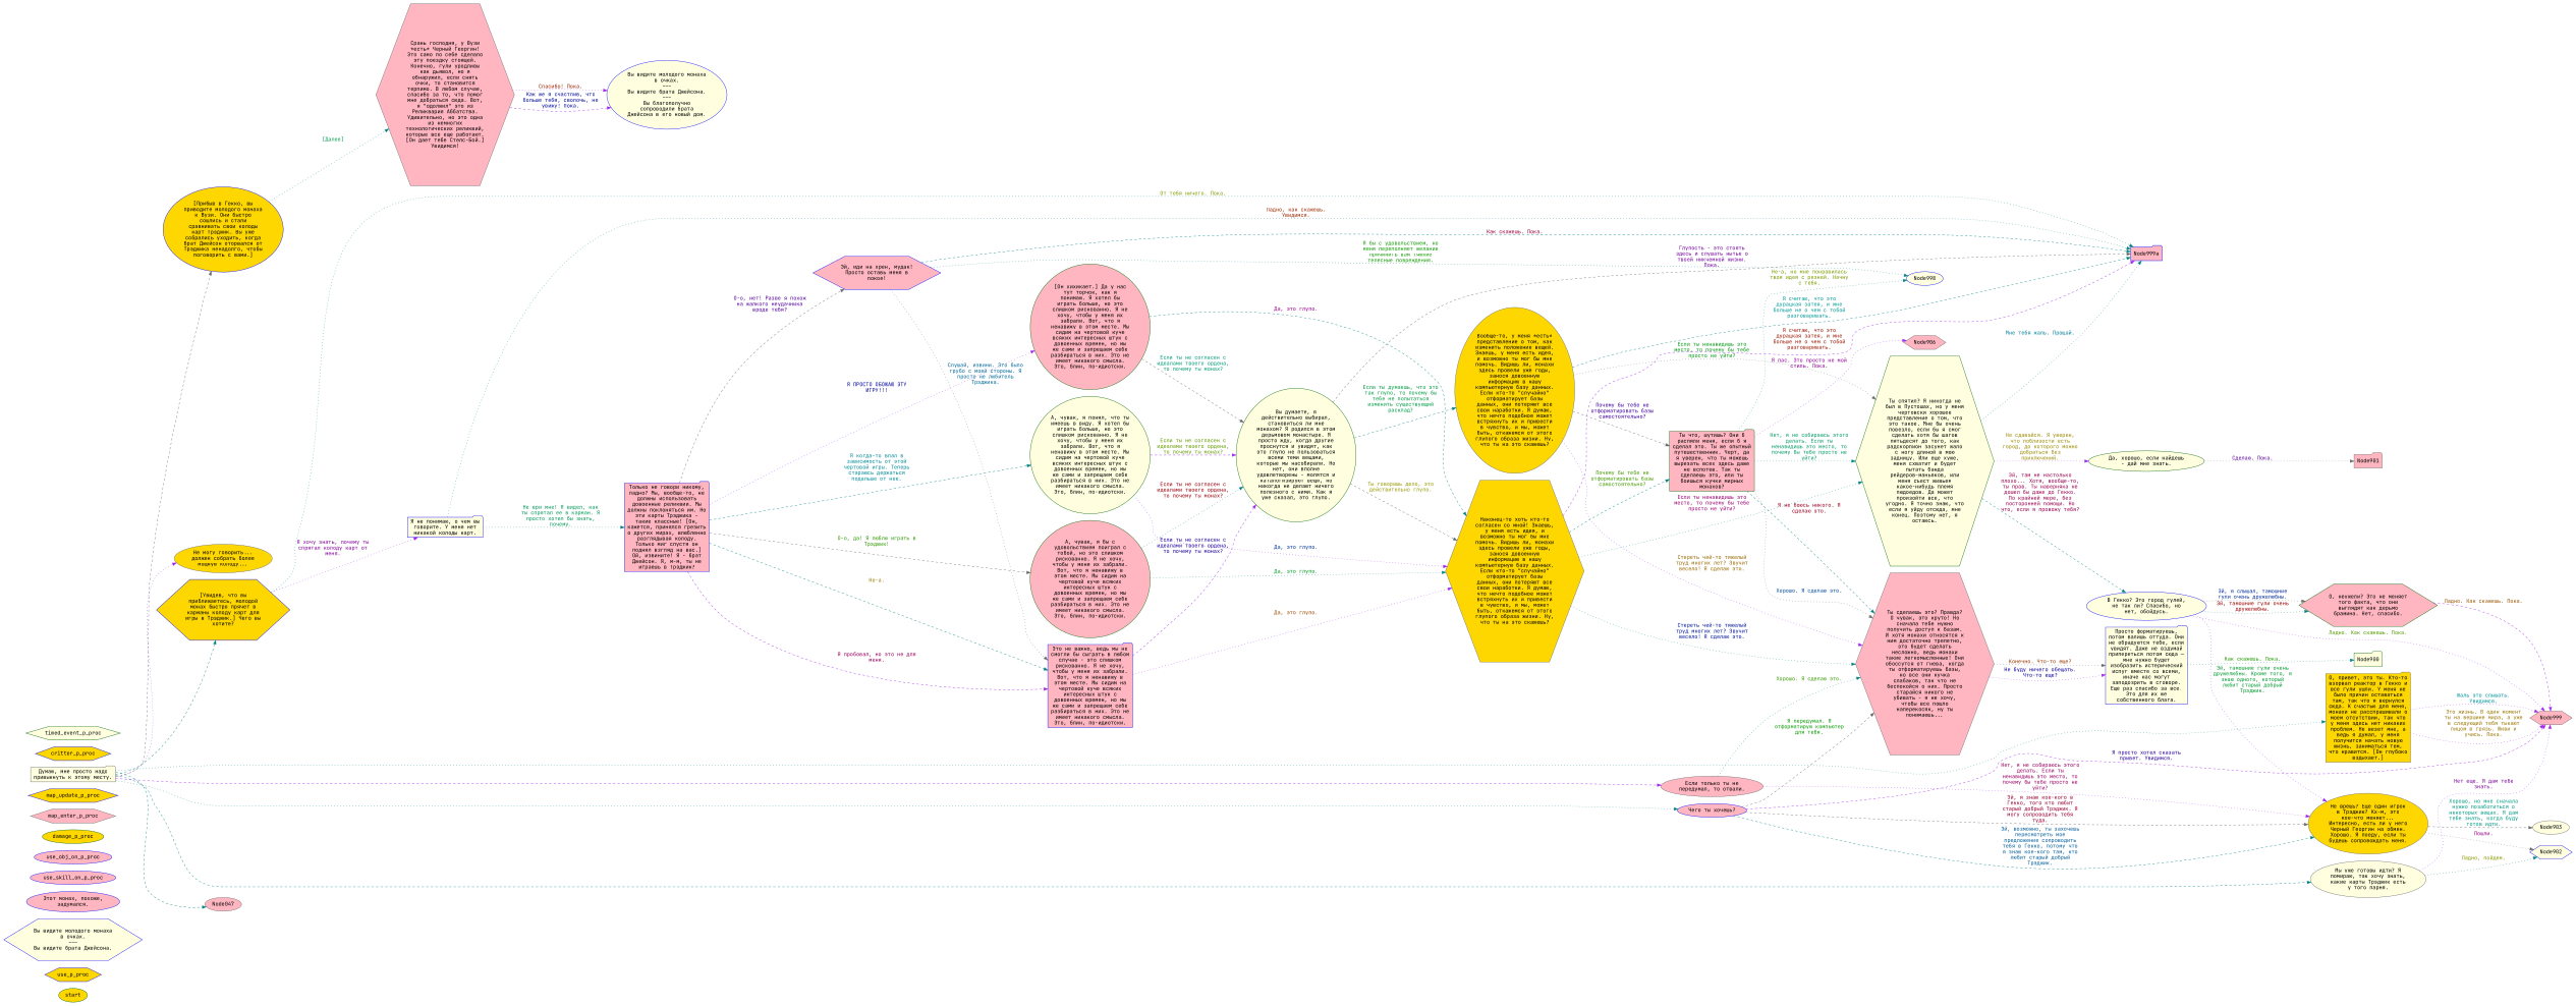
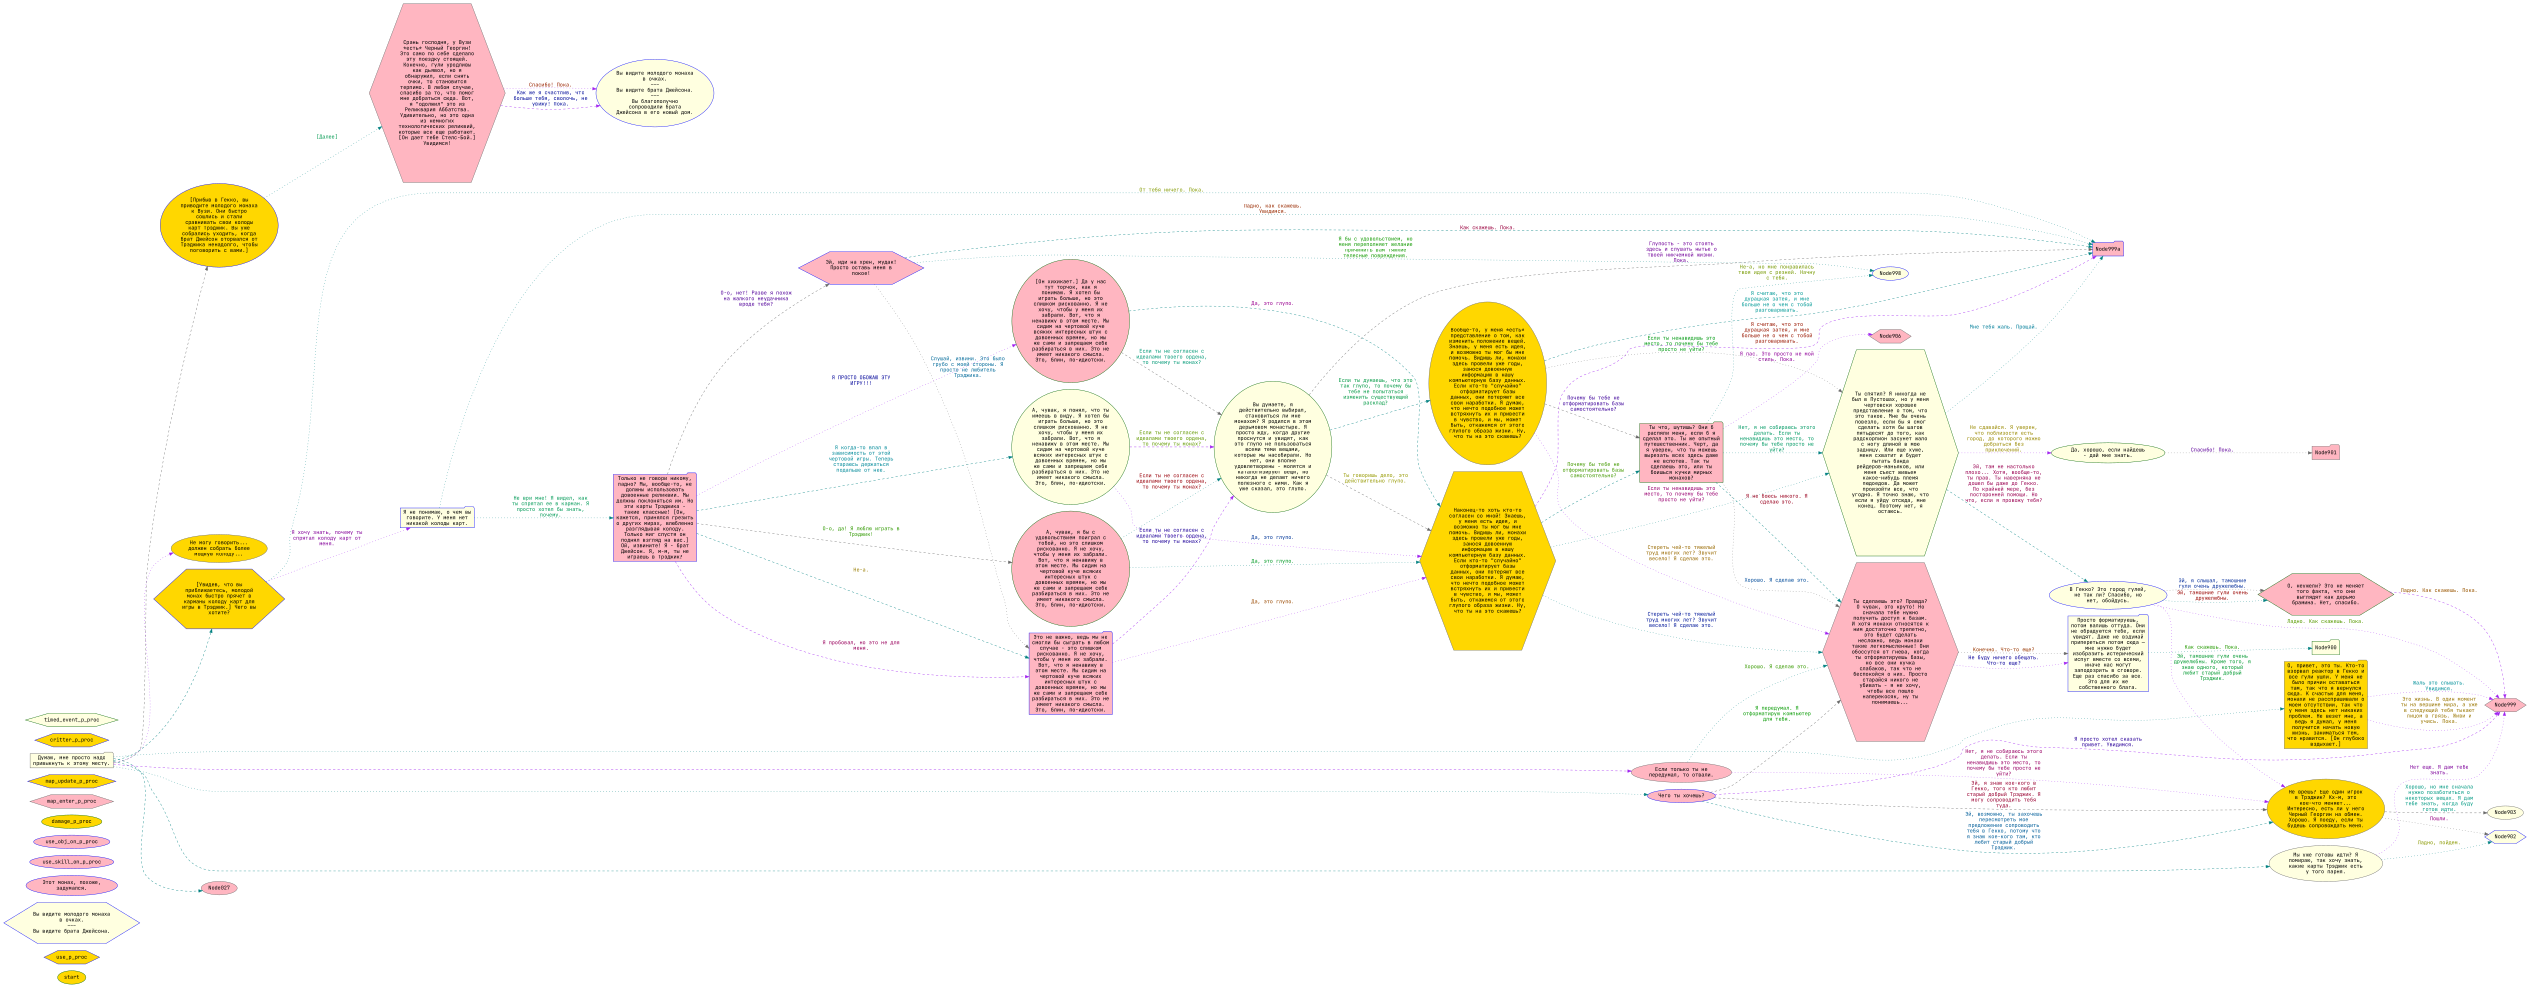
  digraph {
    fontname="JetBrains Mono"
    rankdir=LR
    node [color=blue fillcolor=lightpink fontname="JetBrains Mono" shape=ellipse style=filled]
    edge [color=teal fontname="JetBrains Mono" style=dotted]
    start [color=darkgreen fillcolor=gold]
    use_p_proc [fillcolor=gold shape=hexagon]
    n3 [fillcolor=lightyellow label="Вы видите молодого монаха\nв очках.\n---\nВы видите брата Джейсона." shape=hexagon]
    n4 [label="Этот монах, похоже,\nзадумался."]
    use_skill_on_p_proc
    use_obj_on_p_proc
    damage_p_proc [color=darkgreen fillcolor=gold]
    map_enter_p_proc [color=gray40 shape=hexagon]
    map_update_p_proc [fillcolor=gold shape=hexagon]
    n10 [color=gray40 fillcolor=lightyellow label="Думаю, мне просто надо\nпривыкнуть к этому месту." shape=folder]
    n11 [fillcolor=gold label="[Прибыв в Гекко, вы\nприводите молодого монаха\nк Вузи. Они быстро\nсошлись и стали\nсравнивать свои колоды\nкарт Трэджик. Вы уже\nсобрались уходить, когда\nбрат Джейсон оторвался от\nТрэджика ненадолго, чтобы\nпоговорить с вами.]"]
    n12 [color=gray40 fillcolor=gold label="Не могу говорить...\nдолжен собрать более\nмощную колоду..."]
    n13 [color=gray40 fillcolor=gold label="О, привет, это ты. Кто-то\nвзорвал реактор в Гекко и\nвсе гули ушли. У меня не\nбыло причин оставаться\nтам, так что я вернулся\nсюда. К счастью для меня,\nмонахи не расспрашивали о\nмоем отсутствии, так что\nу меня здесь нет никаких\nпроблем. Не везет мне, а\nведь я думал, у меня\nполучится начать новую\nжизнь, заниматься тем,\nчто нравится. [Он глубоко\nвздыхает.]" shape=folder]
    n14 [fillcolor=gold label="[Увидев, что вы\nприближаетесь, молодой\nмонах быстро прячет в\nкарманы колоду карт для\nигры в Трэджик.] Чего вы\nхотите?" shape=hexagon]
-   Node027 [color=gray40 label=Node047]
+   Node027 [color=gray40]
    n16 [color=gray40 fillcolor=lightyellow label="Мы уже готовы идти? Я\nпомираю, так хочу знать,\nкакие карты Трэджик есть\nу того парня."]
    n17 [color=gray40 label="Если только ты не\nпередумал, то отвали."]
    n18 [label="Чего ты хочешь?"]
    n19 [color=gray40 label="Срань господня, у Вузи\n*есть* Черный Георгин!\nЭто само по себе сделало\nэту поездку стоящей.\nКонечно, гули уродливы\nкак дьявол, но я\nобнаружил, если снять\nочки, то становится\nтерпимо. В любом случае,\nспасибо за то, что помог\nмне добраться сюда. Вот,\nя \"одолжил\" это из\nРеликвария Аббатства.\nУдивительно, но это одна\nиз немногих\nтехнологических реликвий,\nкоторые все еще работают.\n[Он дает тебе Стелс-Бой.]\nУвидимся!" shape=hexagon]
    Node999 [color=gray40 shape=hexagon]
    Node999a [shape=folder]
    n22 [fillcolor=lightyellow label="Я не понимаю, о чем вы\nговорите. У меня нет\nникакой колоды карт." shape=folder]
    Node902 [fillcolor=lightyellow shape=hexagon]
    n24 [color=gray40 label="Ты сделаешь это? Правда?\nО чувак, это круто! Но\nсначала тебе нужно\nполучить доступ к базам.\nИ хотя монахи относятся к\nним достаточно трепетно,\nэто будет сделать\nнесложно, ведь монахи\nтакие легкомысленные! Они\nобоссутся от гнева, когда\nты отформатируешь базы,\nно все они кучка\nслабаков, так что не\nбеспокойся о них. Просто\nстарайся никого не\nубивать - я не хочу,\nчтобы все пошло\nнаперекосяк, ну ты\nпонимаешь..." shape=hexagon]
    n25 [color=gray40 fillcolor=gold label="Не врешь? Еще один игрок\nв Трэджик? Кх-м, это\nкое-что меняет...\nИнтересно, есть ли у него\nЧерный Георгин на обмен.\nХорошо. Я поеду, если ты\nбудешь сопровождать меня."]
    n26 [fillcolor=lightyellow label="Вы видите молодого монаха\nв очках.\n---\nВы видите брата Джейсона.\n---\nВы благополучно\nсопроводили брата\nДжейсона в его новый дом."]
    n27 [label="Только не говори никому,\nладно? Мы, вообще-то, не\nдолжны использовать\nдовоенные реликвии. Мы\nдолжны поклоняться им. Но\nэти карты Трэджика -\nтакие классные! [Он,\nкажется, принялся грезить\nо других мирах, влюбленно\nразглядывая колоду.\nТолько миг спустя он\nподнял взгляд на вас.]\nОй, извините! Я - брат\nДжейсон. Я, м-м, ты не\nиграешь в Трэджик?" shape=folder]
    n28 [fillcolor=lightyellow label="Просто форматируешь,\nпотом валишь оттуда. Они\nне обрадуются тебе, если\nувидят. Даже не вздумай\nприпереться потом сюда —\nмне нужно будет\nизобразить истерический\nиспуг вместе со всеми,\nиначе нас могут\nзаподозрить в сговоре.\nЕще раз спасибо за все.\nЭто для их же\nсобственного блага." shape=folder]
    Node903 [color=gray40 fillcolor=lightyellow]
    Node998 [fillcolor=lightyellow]
    Node900 [color=darkgreen fillcolor=lightyellow shape=folder]
    Node901 [color=gray40 shape=folder]
    Node906 [color=gray40 shape=hexagon]
    n34 [color=darkgreen label="[Он хихикает.] Да у нас\nтут торчок, как я\nпонимаю. Я хотел бы\nиграть больше, но это\nслишком рискованно. Я не\nхочу, чтобы у меня их\nзабрали. Вот, что я\nненавижу в этом месте. Мы\nсидим на чертовой куче\nвсяких интересных штук с\nдовоенных времен, но мы\nже сами и запрещаем себе\nразбираться в них. Это не\nимеет никакого смысла.\nЭто, блин, по-идиотски."]
    n35 [color=darkgreen label="А, чувак, я бы с\nудовольствием поиграл с\nтобой, но это слишком\nрискованно. Я не хочу,\nчтобы у меня их забрали.\nВот, что я ненавижу в\nэтом месте. Мы сидим на\nчертовой куче всяких\nинтересных штук с\nдовоенных времен, но мы\nже сами и запрещаем себе\nразбираться в них. Это не\nимеет никакого смысла.\nЭто, блин, по-идиотски."]
    n36 [label="Это не важно, ведь мы не\nсмогли бы сыграть в любом\nслучае - это слишком\nрискованно. Я не хочу,\nчтобы у меня их забрали.\nВот, что я ненавижу в\nэтом месте. Мы сидим на\nчертовой куче всяких\nинтересных штук с\nдовоенных времен, но мы\nже сами и запрещаем себе\nразбираться в них. Это не\nимеет никакого смысла.\nЭто, блин, по-идиотски." shape=folder]
    n37 [color=darkgreen fillcolor=lightyellow label="А, чувак, я понял, что ты\nимеешь в виду. Я хотел бы\nиграть больше, но это\nслишком рискованно. Я не\nхочу, чтобы у меня их\nзабрали. Вот, что я\nненавижу в этом месте. Мы\nсидим на чертовой куче\nвсяких интересных штук с\nдовоенных времен, но мы\nже сами и запрещаем себе\nразбираться в них. Это не\nимеет никакого смысла.\nЭто, блин, по-идиотски."]
    n38 [label="Эй, иди на хрен, мудак!\nПросто оставь меня в\nпокое!" shape=hexagon]
    n39 [color=gray40 fillcolor=gold label="Наконец-то хоть кто-то\nсогласен со мной! Знаешь,\nу меня есть идея, и\nвозможно ты мог бы мне\nпомочь. Видишь ли, монахи\nздесь провели уже годы,\nзанося довоенную\nинформацию в нашу\nкомпьютерную базу данных.\nЕсли кто-то \"случайно\"\nотформатирует базы\nданных, они потеряют все\nсвои наработки. Я думаю,\nчто нечто подобное может\nвстряхнуть их и привести\nв чувство, и мы, может\nбыть, откажемся от этого\nглупого образа жизни. Ну,\nчто ты на это скажешь?" shape=hexagon]
    n40 [color=darkgreen fillcolor=lightyellow label="Вы думаете, я\nдействительно выбирал,\nстановиться ли мне\nмонахом? Я родился в этом\nдерьмовом монастыре. Я\nпросто жду, когда другие\nпроснутся и увидят, как\nэто глупо не пользоваться\nвсеми теми вещами,\nкоторые мы насобирали. Но\nнет, они вполне\nудовлетворены - молятся и\nкаталогизируют вещи, но\nникогда не делают ничего\nполезного с ними. Как я\nуже сказал, это глупо."]
    n41 [color=darkgreen label="Ты что, шутишь? Они б\nраспяли меня, если б я\nсделал это. Ты же опытный\nпутешественник. Черт, да\nя уверен, что ты можешь\nвырезать всех здесь даже\nне вспотев. Так ты\nсделаешь это, или ты\nбоишься кучки мирных\nмонахов?" shape=folder]
    n42 [color=darkgreen fillcolor=lightyellow label="Ты спятил? Я никогда не\nбыл в Пустошах, но у меня\nчертовски хорошее\nпредставление о том, что\nэто такое. Мне бы очень\nповезло, если бы я смог\nсделать хотя бы шагов\nпятьдесят до того, как\nрадскорпион засунет жало\nс ногу длиной в мою\nзадницу. Или еще хуже,\nменя схватит и будет\nпытать банда\nрейдеров-маньяков, или\nменя съест живьем\nкакое-нибудь племя\nлюдоедов. Да может\nпроизойти все, что\nугодно. Я точно знаю, что\nесли я уйду отсюда, мне\nконец. Поэтому нет, я\nостаюсь." shape=hexagon]
    n43 [color=gray40 fillcolor=gold label="Вообще-то, у меня *есть*\nпредставление о том, как\nизменить положение вещей.\nЗнаешь, у меня есть идея,\nи возможно ты мог бы мне\nпомочь. Видишь ли, монахи\nздесь провели уже годы,\nзанося довоенную\nинформацию в нашу\nкомпьютерную базу данных.\nЕсли кто-то \"случайно\"\nотформатирует базы\nданных, они потеряют все\nсвои наработки. Я думаю,\nчто нечто подобное может\nвстряхнуть их и привести\nв чувство, и мы, может\nбыть, откажемся от этого\nглупого образа жизни. Ну,\nчто ты на это скажешь?"]
    n44 [fillcolor=lightyellow label="В Гекко? Это город гулей,\nне так ли? Спасибо, но\nнет, обойдусь."]
    n45 [color=darkgreen fillcolor=lightyellow label="Да, хорошо, если найдешь\n- дай мне знать."]
    n46 [color=darkgreen label="О, неужели? Это не меняет\nтого факта, что они\nвыглядят как дерьмо\nбрамина. Нет, спасибо." shape=hexagon]
    critter_p_proc [fillcolor=gold shape=hexagon]
    timed_event_p_proc [color=darkgreen fillcolor=lightyellow shape=hexagon]
    n10 -> n11 [color=gray40 style=dashed]
    n10 -> n12 [color=purple]
    n10 -> n13
    n10 -> n14 [style=dashed]
    n10 -> Node027 [style=dashed]
    n10 -> n16 [style=dashed]
    n10 -> n17 [color=purple style=dashed]
    n10 -> n18
    n11 -> n19 [fontcolor="#00994F" label="[Далее]"]
    n13 -> Node999 [color=purple fontcolor="#009099" label="Жаль это слышать.\nУвидимся."]
    n13 -> Node999 [color=purple fontcolor="#997500" label="Это жизнь. В один момент\nты на вершине мира, а уже\nв следующий тебя тыкают\nлицом в грязь. Живи и\nучись. Пока."]
    n14 -> Node999a [fontcolor="#829900" label="От тебя ничего. Пока."]
    n14 -> n22 [color=purple fontcolor="#830099" label="Я хочу знать, почему ты\nспрятал колоду карт от\nменя."]
    n16 -> Node999 [color=purple fontcolor="#7C0099" label="Нет еще. Я дам тебе\nзнать."]
    n16 -> Node902 [fontcolor="#8A9900" label="Ладно, пойдем."]
    n17 -> n24 [fontcolor="#379900" label="Хорошо. Я сделаю это."]
    n17 -> n25 [color=purple fontcolor="#990064" label="Нет, я не собираюсь этого\nделать. Если ты\nненавидишь это место, то\nпочему бы тебе просто не\nуйти?"]
    n18 -> Node999 [color=purple fontcolor="#290099" label="Я просто хотел сказать\nпривет. Увидимся." style=dashed]
    n18 -> n24 [color=gray40 fontcolor="#049900" label="Я передумал. Я\nотформатирую компьютер\nдля тебя." style=dashed]
    n18 -> n25 [color=gray40 fontcolor="#990030" label="Эй, я знаю кое-кого в\nГекко, того кто любит\nстарый добрый Трэджик. Я\nмогу сопроводить тебя\nтуда." style=dashed]
    n18 -> n25 [fontcolor="#005D99" label="Эй, возможно, ты захочешь\nпересмотреть мое\nпредложение сопроводить\nтебя в Гекко, потому что\nя знаю кое-кого там, кто\nлюбит старый добрый\nТрэджик." style=dashed]
    n19 -> n26 [color=purple fontcolor="#992200" label="Спасибо! Пока."]
    n19 -> n26 [color=purple fontcolor="#000A99" label="Как же я счастлив, что\nбольше тебя, сволочь, не\nувижу! Пока." style=dashed]
    n22 -> Node999a [fontcolor="#992A00" label="Ладно, как скажешь.\nУвидимся."]
    n22 -> n27 [fontcolor="#009956" label="Не ври мне! Я видел, как\nты спрятал ее в карман. Я\nпросто хотел бы знать,\nпочему."]
    n24 -> n28 [color=gray40 fontcolor="#993600" label="Конечно. Что-то еще?"]
    n24 -> n28 [color=purple fontcolor="#090099" label="Не буду ничего обещать.\nЧто-то еще?"]
    n25 -> Node902 [color=gray40 fontcolor="#990083" label="Пошли."]
    n25 -> Node903 [color=gray40 fontcolor="#009982" label="Хорошо, но мне сначала\nнужно позаботиться о\nнекоторых вещах. Я дам\nтебе знать, когда буду\nготов идти." style=dashed]
    n27 -> n34 [color=purple fontcolor="#000399" label="Я ПРОСТО ОБОЖАЮ ЭТУ\nИГРУ!!!"]
    n27 -> n35 [color=gray40 fontcolor="#309900" label="О-о, да! Я люблю играть в\nТрэджик!" style=dashed]
    n27 -> n36 [color=purple fontcolor="#99005C" label="Я пробовал, но это не для\nменя." style=dashed]
    n27 -> n36 [fontcolor="#997D00" label="Не-а." style=dashed]
    n27 -> n37 [fontcolor="#008999" label="Я когда-то впал в\nзависимость от этой\nчертовой игры. Теперь\nстараюсь держаться\nподальше от нее." style=dashed]
    n27 -> n38 [color=gray40 fontcolor="#500099" label="О-о, нет! Разве я похож\nна жалкого неудачника\nвроде тебя?" style=dashed]
    n28 -> Node900 [fontcolor="#239900" label="Как скажешь. Пока."]
    n34 -> n39 [fontcolor="#99008F" label="Да, это глупо." style=dashed]
    n34 -> n40 [color=gray40 fontcolor="#009976" label="Если ты не согласен с\nидеалами твоего ордена,\nто почему ты монах?" style=dashed]
    n35 -> n39 [fontcolor="#009923" label="Да, это глупо."]
    n35 -> n40 [fontcolor="#990009" label="Если ты не согласен с\nидеалами твоего ордена,\nто почему ты монах?"]
    n36 -> n39 [color=purple fontcolor="#994900" label="Да, это глупо."]
    n36 -> n40 [color=purple fontcolor="#1D0099" label="Если ты не согласен с\nидеалами твоего ордена,\nто почему ты монах?" style=dashed]
    n37 -> n39 [color=purple fontcolor="#003699" label="Да, это глупо."]
    n37 -> n40 [color=purple fontcolor="#639900" label="Если ты не согласен с\nидеалами твоего ордена,\nто почему ты монах?" style=dashed]
    n38 -> Node999a [fontcolor="#99003D" label="Как скажешь. Пока." style=dashed]
    n38 -> Node998 [fontcolor="#109900" label="Я бы с удовольствием, но\nменя переполняет желание\nпричинить вам тяжкие\nтелесные повреждения."]
    n38 -> n36 [color=gray40 fontcolor="#006999" label="Слушай, извини. Это было\nгрубо с моей стороны. Я\nпросто не любитель\nТрэджика."]
    n39 -> Node999a [color=purple fontcolor="#991600" label="Я считаю, что это\nдурацкая затея, и мне\nбольше не о чем с тобой\nразговаривать." style=dashed]
    n39 -> n24 [fontcolor="#001699" label="Стереть чей-то тяжелый\nтруд многих лет? Звучит\nвесело! Я сделаю это."]
    n39 -> n41 [fontcolor="#439900" label="Почему бы тебе не\nотформатировать базы\nсамостоятельно?" style=dashed]
    n39 -> n42 [fontcolor="#990070" label="Если ты ненавидишь это\nместо, то почему бы тебе\nпросто не уйти?"]
    n40 -> Node999a [color=gray40 fontcolor="#700099" label="Глупость - это стоять\nздесь и слушать нытье о\nтвоей никчемной жизни.\nПока." style=dashed]
    n40 -> n39 [color=gray40 fontcolor="#969900" label="Ты говоришь дело, это\nдействительно глупо." style=dashed]
    n40 -> n43 [fontcolor="#009943" label="Если ты думаешь, что это\nтак глупо, то почему бы\nтебе не попытаться\nизменить существующий\nрасклад?" style=dashed]
    n41 -> n24 [fontcolor="#99001D" label="Я не боюсь никого. Я\nсделаю это." style=dashed]
    n41 -> n24 [color=gray40 fontcolor="#004A99" label="Хорошо. Я сделаю это."]
    n41 -> Node998 [fontcolor="#769900" label="Не-а, но мне понравилась\nтвоя идея с резней. Начну\nс тебя."]
    n41 -> Node906 [color=purple fontcolor="#8F0099" label="Я пас. Это просто не мой\nстиль. Пока."]
    n41 -> n42 [fontcolor="#009963" label="Нет, я не собираюсь этого\nделать. Если ты\nненавидишь это место, то\nпочему бы тебе просто не\nуйти?"]
    n42 -> Node999a [fontcolor="#007D99" label="Мне тебя жаль. Прощай."]
    n42 -> n44 [fontcolor="#990050" label="Эй, там не настолько\nплохо... Хотя, вообще-то,\nты прав. Ты наверняка не\nдошел бы даже до Гекко.\nПо крайней мере, без\nпосторонней помощи. Но\nчто, если я провожу тебя?" style=dashed]
    n42 -> n45 [color=purple fontcolor="#998900" label="Не сдавайся. Я уверен,\nчто поблизости есть\nгород, до которого можно\nдобраться без\nприключений."]
    n43 -> Node999a [fontcolor="#009996" label="Я считаю, что это\nдурацкая затея, и мне\nбольше не о чем с тобой\nразговаривать." style=dashed]
    n43 -> n24 [color=purple fontcolor="#996900" label="Стереть чей-то тяжелый\nтруд многих лет? Звучит\nвесело! Я сделаю это."]
    n43 -> n41 [color=gray40 fontcolor="#3C0099" label="Почему бы тебе не\nотформатировать базы\nсамостоятельно?" style=dashed]
    n43 -> n42 [color=gray40 fontcolor="#009910" label="Если ты ненавидишь это\nместо, то почему бы тебе\nпросто не уйти?"]
    n44 -> Node999 [color=purple fontcolor="#579900" label="Ладно. Как скажешь. Пока."]
    n44 -> n25 [color=purple fontcolor="#00992F" label="Эй, тамошние гули очень\nдружелюбны. Кроме того, я\nзнаю одного, который\nлюбит старый добрый\nТрэджик."]
    n44 -> n46 [fontcolor="#990300" label="Эй, тамошние гули очень\nдружелюбны."]
    n44 -> n46 [color=gray40 fontcolor="#002A99" label="Эй, я слышал, тамошние\nгули очень дружелюбны."]
-   n45 -> Node901 [color=gray40 fontcolor="#5C0099" label="Сделаю. Пока."]
+   n45 -> Node901 [color=gray40 fontcolor="#5C0099" label="Спасибо! Пока."]
    n46 -> Node999 [color=purple fontcolor="#995500" label="Ладно. Как скажешь. Пока." style=dashed]
  }
